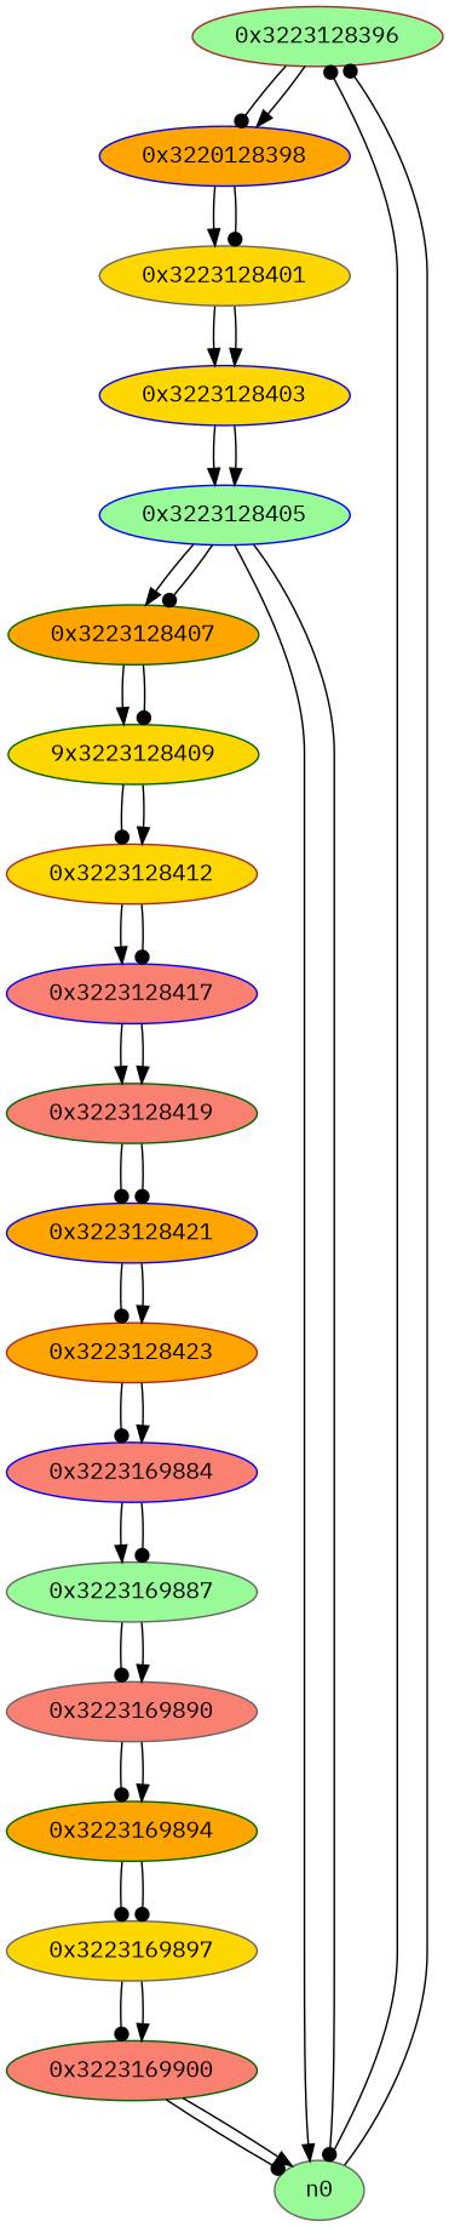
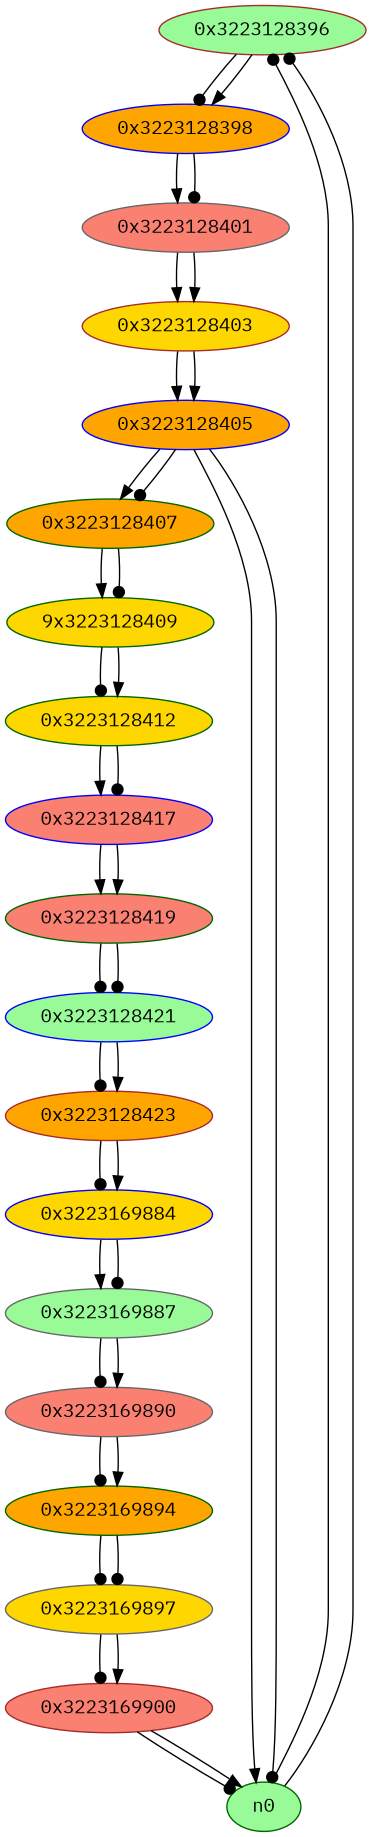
  digraph {
    fontname="IBM Plex Mono"
    node [color=blue fillcolor=orange fontname="IBM Plex Mono" style=filled]
    edge [arrowhead=dot fontname="IBM Plex Mono"]
    n1 [color=brown fillcolor=palegreen label="0x3223128396"]
-   n2 [label="0x3220128398"]
-   n3 [color=gray40 fillcolor=gold label="0x3223128401"]
-   n4 [fillcolor=gold label="0x3223128403"]
-   n5 [fillcolor=palegreen label="0x3223128405"]
+   n2 [label="0x3223128398"]
+   n3 [color=gray40 fillcolor=salmon label="0x3223128401"]
+   n4 [color=brown fillcolor=gold label="0x3223128403"]
+   n5 [label="0x3223128405"]
    n6 [color=darkgreen label="0x3223128407"]
-   n0 [color=gray40 fillcolor=palegreen]
+   n0 [color=darkgreen fillcolor=palegreen]
    n7 [color=darkgreen fillcolor=gold label="9x3223128409"]
-   n8 [color=brown fillcolor=gold label="0x3223128412"]
+   n8 [color=darkgreen fillcolor=gold label="0x3223128412"]
    n9 [fillcolor=salmon label="0x3223128417"]
    n10 [color=darkgreen fillcolor=salmon label="0x3223128419"]
-   n11 [label="0x3223128421"]
+   n11 [fillcolor=palegreen label="0x3223128421"]
    n12 [color=brown label="0x3223128423"]
-   n13 [fillcolor=salmon label="0x3223169884"]
+   n13 [fillcolor=gold label="0x3223169884"]
    n14 [color=gray40 fillcolor=palegreen label="0x3223169887"]
    n15 [color=gray40 fillcolor=salmon label="0x3223169890"]
    n16 [color=darkgreen label="0x3223169894"]
    n17 [color=gray40 fillcolor=gold label="0x3223169897"]
-   n18 [color=darkgreen fillcolor=salmon label="0x3223169900"]
+   n18 [color=brown fillcolor=salmon label="0x3223169900"]
    n1 -> n2
    n1 -> n2 [arrowhead=normal]
    n2 -> n3 [arrowhead=normal]
    n2 -> n3
    n3 -> n4 [arrowhead=normal]
    n3 -> n4 [arrowhead=normal]
    n4 -> n5 [arrowhead=normal]
    n4 -> n5 [arrowhead=normal]
    n5 -> n6 [arrowhead=normal]
    n5 -> n6
    n5 -> n0 [arrowhead=normal]
    n5 -> n0
    n6 -> n7 [arrowhead=normal]
    n6 -> n7
    n0 -> n1
    n0 -> n1
    n7 -> n8
    n7 -> n8 [arrowhead=normal]
    n8 -> n9 [arrowhead=normal]
    n8 -> n9
    n9 -> n10 [arrowhead=normal]
    n9 -> n10 [arrowhead=normal]
    n10 -> n11
    n10 -> n11
    n11 -> n12
    n11 -> n12 [arrowhead=normal]
    n12 -> n13
    n12 -> n13 [arrowhead=normal]
    n13 -> n14 [arrowhead=normal]
    n13 -> n14
    n14 -> n15
    n14 -> n15 [arrowhead=normal]
    n15 -> n16
    n15 -> n16 [arrowhead=normal]
    n16 -> n17
    n16 -> n17
    n17 -> n18
    n17 -> n18 [arrowhead=normal]
    n18 -> n0
    n18 -> n0 [arrowhead=normal]
  }
